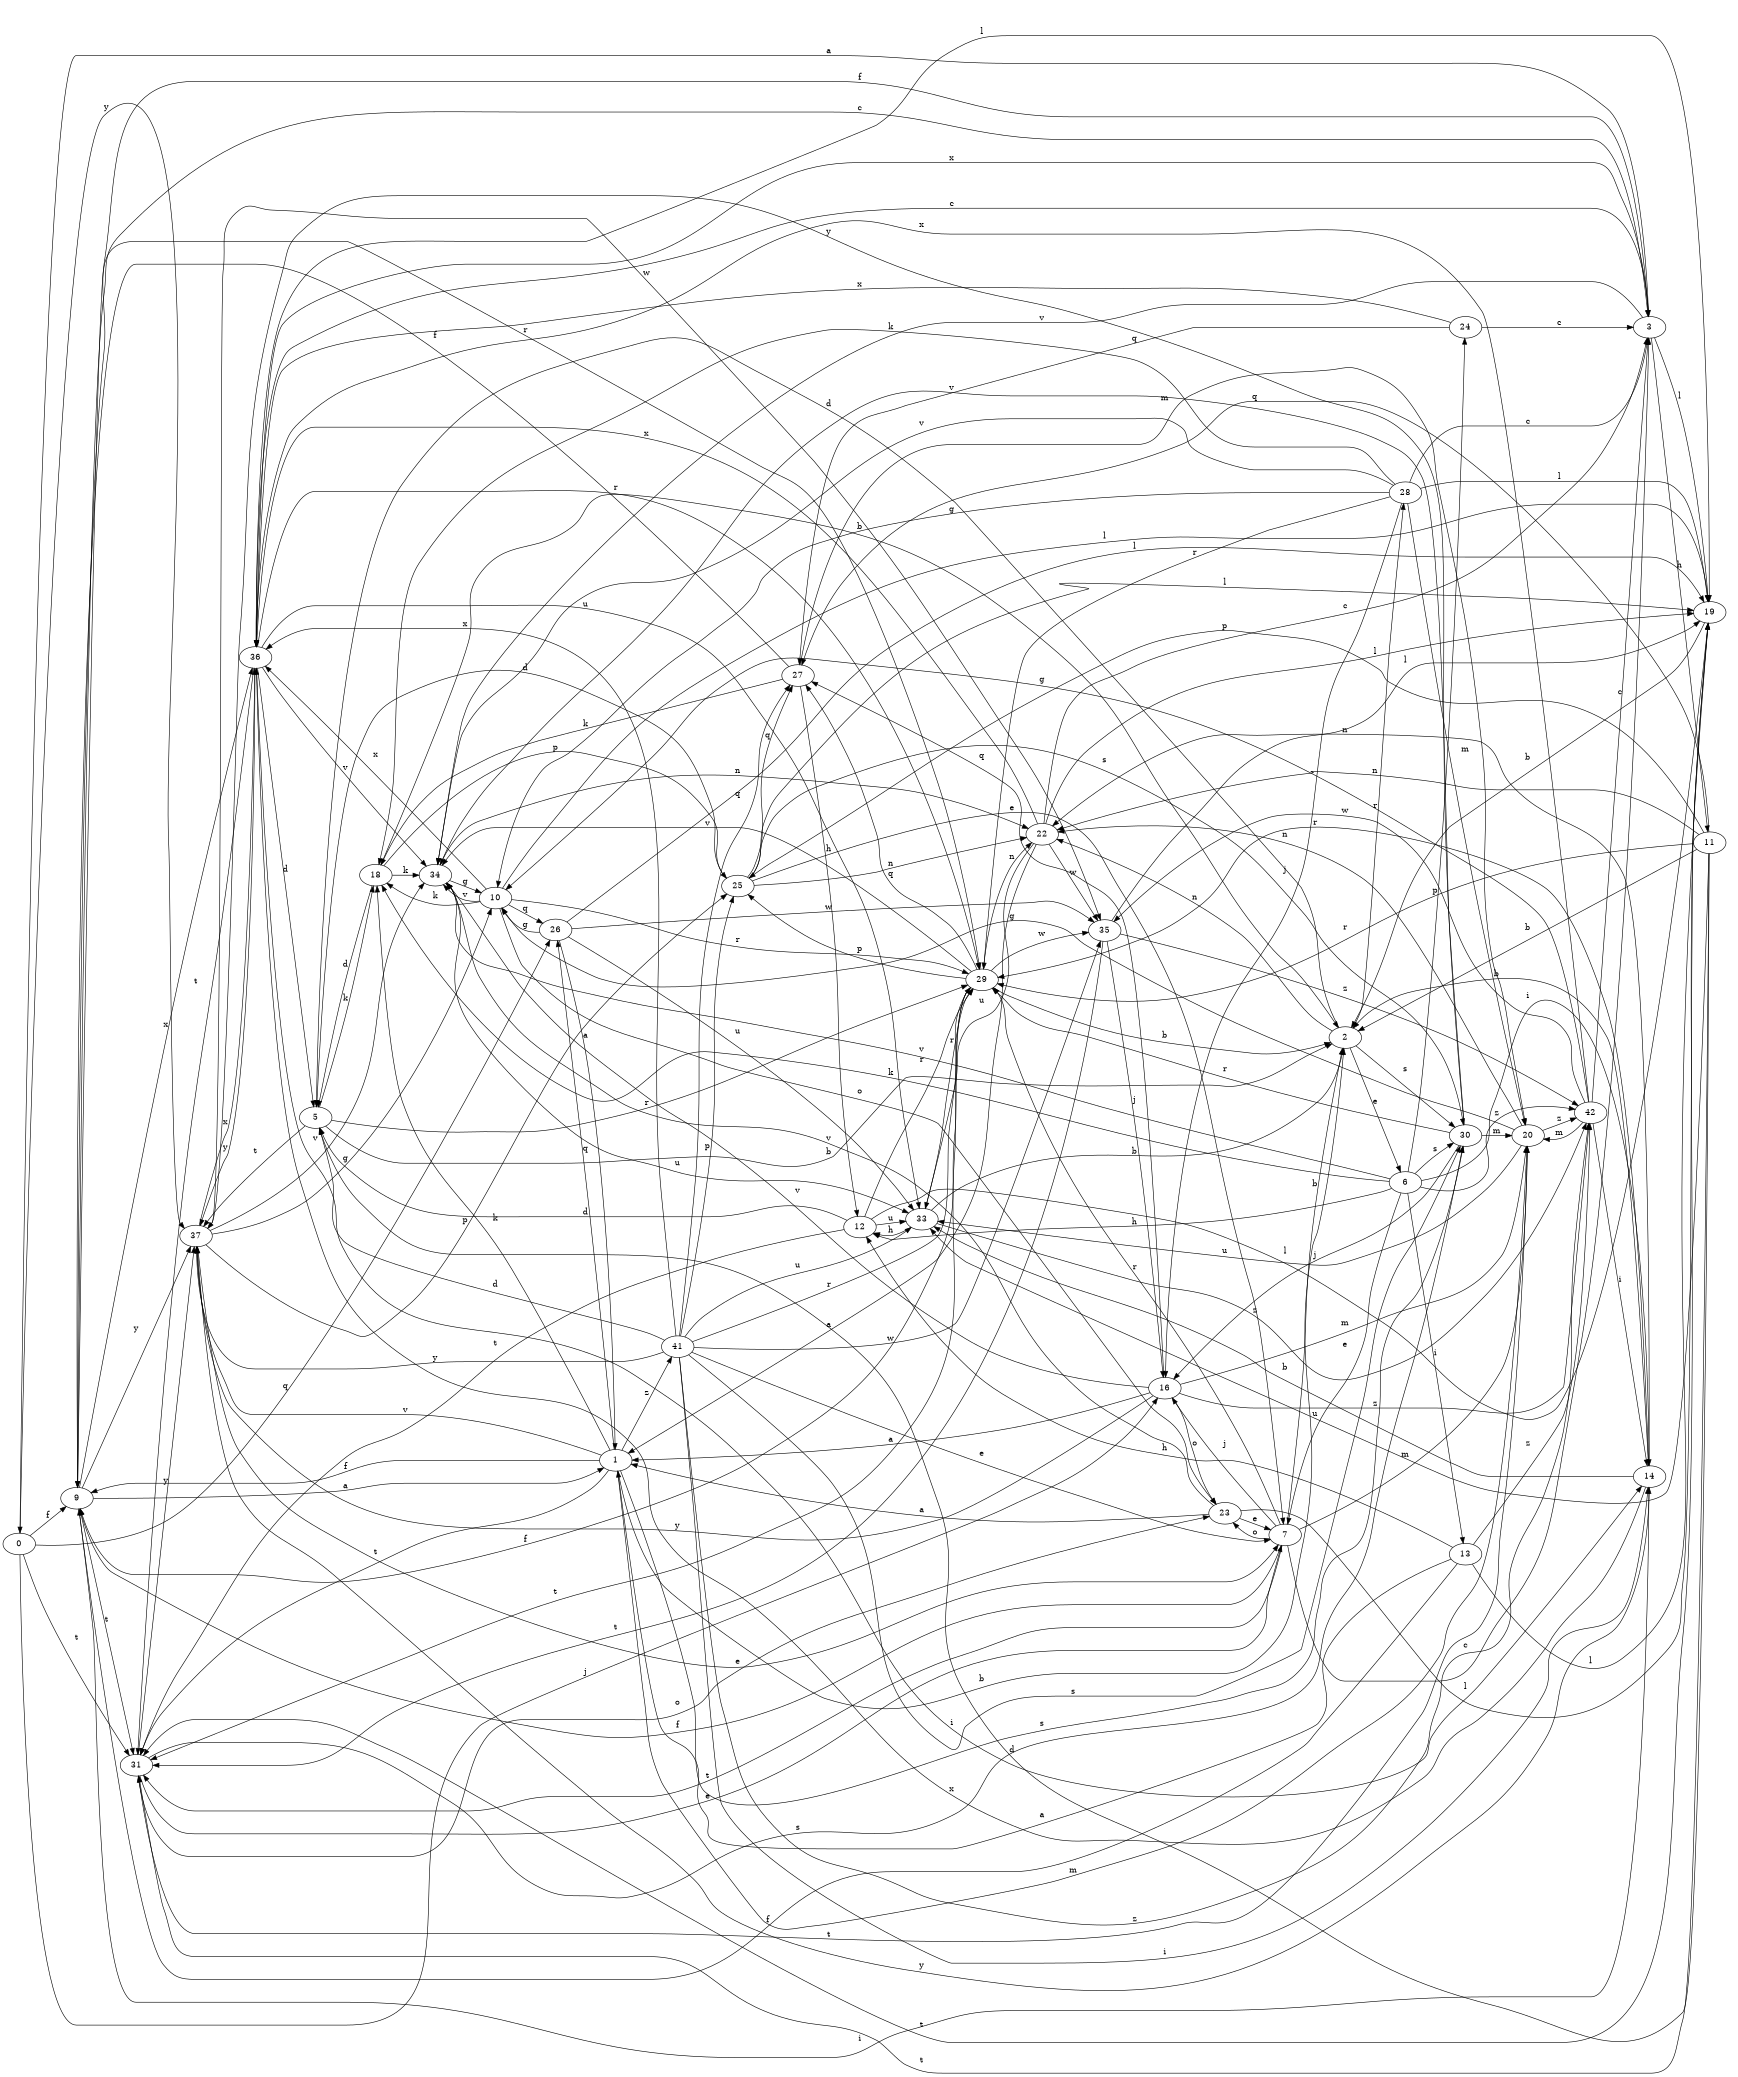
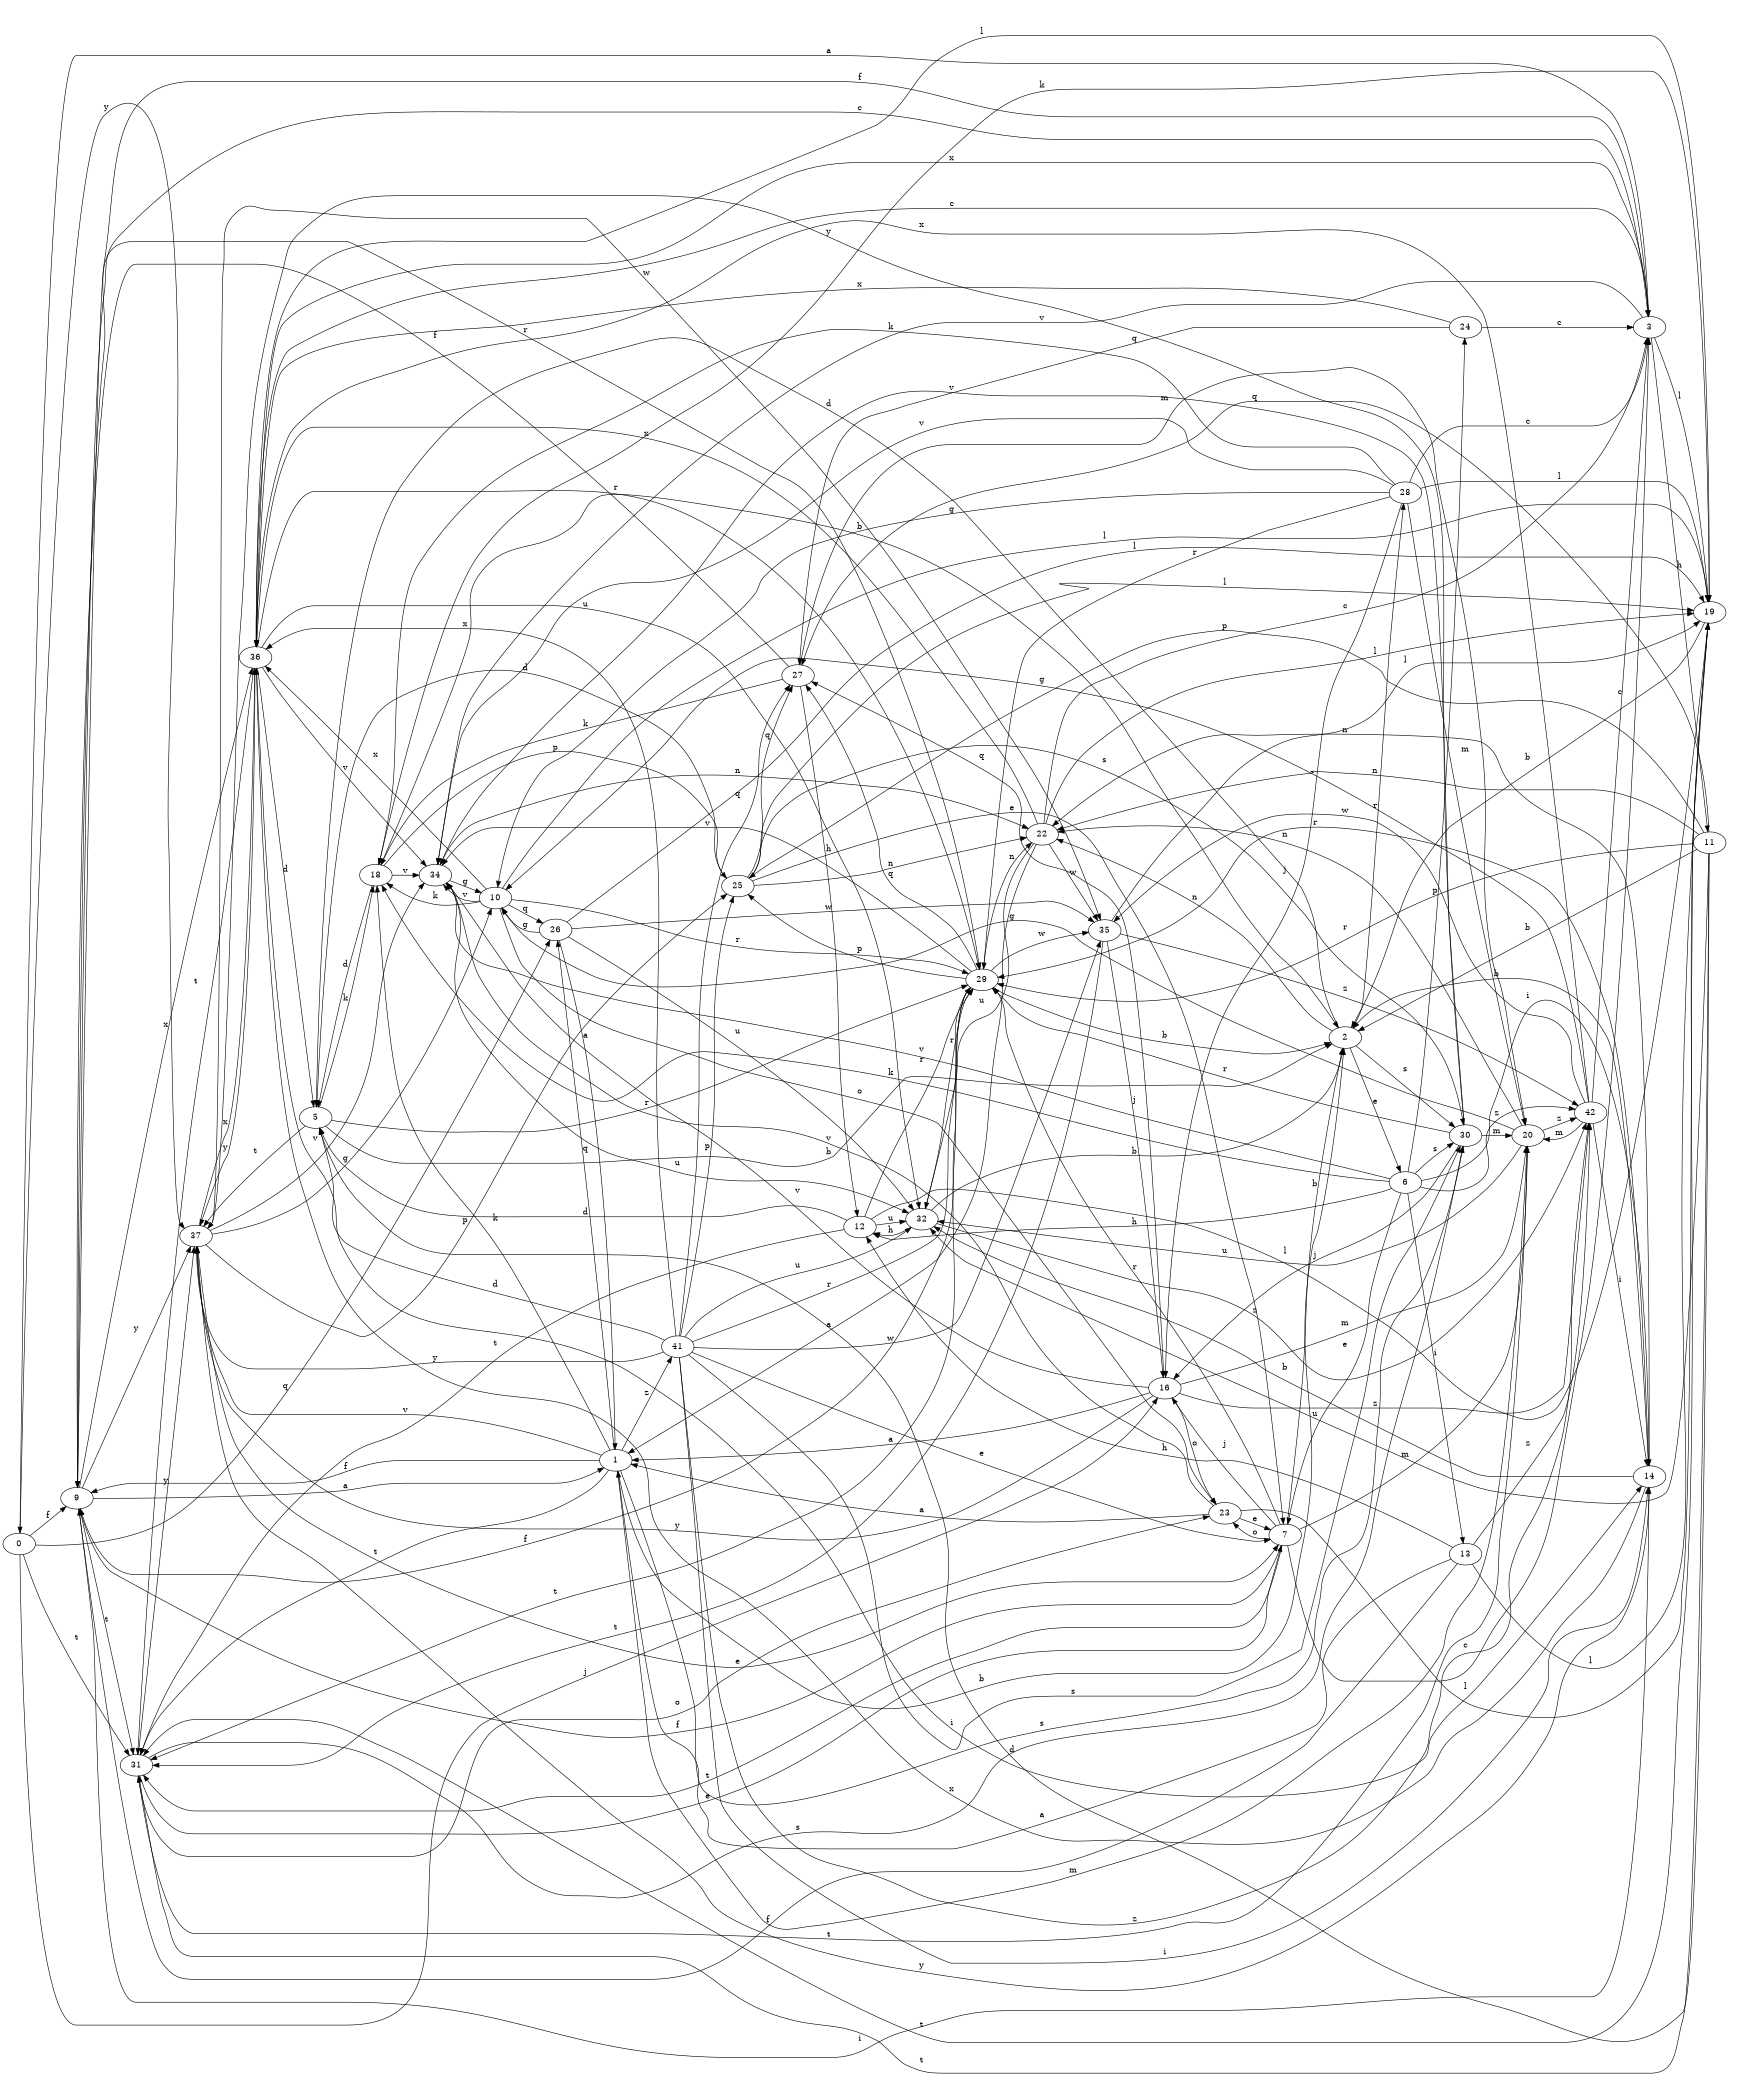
  strict digraph {
    rankdir=LR
    0
    9
    16
    26
    31
    37
    1
    3
    36
    29
    14
    20
    34
    42
    23
    27
    19
    10
-   32 [label=33]
+   32
    35
    30
    7
    25
    2
    18
    41
    5
    6
    22
    28
    12
    13
    24
    11
    0 -> 9 [label=f]
    0 -> 16 [label=j]
    0 -> 26 [label=q]
    0 -> 31 [label=t]
    0 -> 37 [label=y]
    9 -> 31 [label=t]
    9 -> 37 [label=y]
    9 -> 1 [label=a]
    9 -> 3 [label=c]
    9 -> 36 [label=x]
    9 -> 29 [label=r]
    9 -> 14 [label=i]
    16 -> 37 [label=y]
    16 -> 1 [label=a]
    16 -> 20 [label=m]
    16 -> 34 [label=v]
    16 -> 42 [label=z]
    16 -> 23 [label=o]
    16 -> 27 [label=q]
    26 -> 1 [label=a]
    26 -> 19 [label=l]
    26 -> 10 [label=g]
    26 -> 32 [label=u]
    26 -> 35 [label=w]
    31 -> 37 [label=y]
    31 -> 23 [label=o]
    31 -> 30 [label=s]
    31 -> 7 [label=e]
    37 -> 36 [label=x]
    37 -> 34 [label=v]
    37 -> 10 [label=g]
    37 -> 35 [label=w]
    37 -> 7 [label=e]
    37 -> 25 [label=p]
    1 -> 9 [label=f]
    1 -> 26 [label=q]
    1 -> 31 [label=t]
    1 -> 37 [label=v]
    1 -> 20 [label=m]
    1 -> 30 [label=s]
    1 -> 2 [label=b]
    1 -> 18 [label=k]
    1 -> 41 [label=z]
    3 -> 0 [label=a]
    3 -> 9 [label=f]
    3 -> 36 [label=x]
    3 -> 34 [label=v]
    3 -> 19 [label=l]
    3 -> 11 [label=h]
    36 -> 31 [label=t]
    36 -> 37 [label=y]
    36 -> 3 [label=c]
    36 -> 29 [label=r]
    36 -> 14 [label=i]
    36 -> 34 [label=v]
    36 -> 19 [label=l]
    36 -> 32 [label=u]
    36 -> 5 [label=d]
    29 -> 9 [label=f]
    29 -> 31 [label=t]
    29 -> 34 [label=v]
    29 -> 27 [label=q]
    29 -> 35 [label=w]
    29 -> 25 [label=p]
    29 -> 2 [label=b]
    29 -> 22 [label=n]
    14 -> 37 [label=y]
    14 -> 36 [label=x]
    14 -> 29 [label=r]
    14 -> 32 [label=b]
    14 -> 2 [label=b]
    14 -> 22 [label=n]
    20 -> 31 [label=t]
    20 -> 42 [label=z]
    20 -> 10 [label=g]
    20 -> 32 [label=u]
    20 -> 22 [label=n]
    34 -> 10 [label=g]
    34 -> 32 [label=u]
    34 -> 22 [label=n]
    42 -> 3 [label=c]
    42 -> 36 [label=x]
    42 -> 14 [label=i]
    42 -> 20 [label=m]
    42 -> 10 [label=g]
    42 -> 35 [label=w]
    23 -> 1 [label=a]
    23 -> 34 [label=v]
    23 -> 19 [label=l]
    23 -> 7 [label=e]
    27 -> 9 [label=f]
    27 -> 20 [label=m]
    27 -> 18 [label=k]
    27 -> 12 [label=h]
    19 -> 31 [label=t]
    19 -> 2 [label=b]
+   19 -> 18 [label=k]
    10 -> 26 [label=q]
    10 -> 36 [label=x]
    10 -> 29 [label=r]
    10 -> 34 [label=v]
    10 -> 23 [label=o]
    10 -> 19 [label=l]
    10 -> 18 [label=k]
    32 -> 29 [label=r]
    32 -> 42 [label=z]
    32 -> 2 [label=b]
    32 -> 12 [label=h]
    35 -> 16 [label=j]
    35 -> 31 [label=t]
    35 -> 42 [label=z]
    35 -> 19 [label=l]
    30 -> 16 [label=j]
    30 -> 37 [label=y]
    30 -> 29 [label=r]
    30 -> 20 [label=m]
    30 -> 34 [label=v]
    7 -> 9 [label=f]
    7 -> 16 [label=j]
    7 -> 31 [label=t]
    7 -> 3 [label=c]
    7 -> 29 [label=r]
    7 -> 20 [label=m]
    7 -> 23 [label=o]
    7 -> 2 [label=b]
    25 -> 27 [label=q]
    25 -> 19 [label=l]
    25 -> 30 [label=s]
    25 -> 7 [label=e]
    25 -> 5 [label=d]
    25 -> 22 [label=n]
    2 -> 30 [label=s]
    2 -> 5 [label=d]
    2 -> 6 [label=e]
    2 -> 22 [label=n]
    2 -> 28 [label=r]
-   18 -> 34 [label=k]
+   18 -> 34 [label=v]
    18 -> 25 [label=p]
    18 -> 2 [label=b]
    18 -> 5 [label=d]
    41 -> 37 [label=y]
    41 -> 36 [label=x]
    41 -> 29 [label=r]
    41 -> 14 [label=i]
    41 -> 42 [label=z]
    41 -> 27 [label=q]
    41 -> 32 [label=u]
    41 -> 35 [label=w]
    41 -> 30 [label=s]
    41 -> 7 [label=e]
    41 -> 25 [label=p]
    41 -> 5 [label=d]
    5 -> 37 [label=t]
    5 -> 29 [label=r]
    5 -> 2 [label=b]
    5 -> 18 [label=k]
    6 -> 14 [label=i]
    6 -> 34 [label=v]
    6 -> 42 [label=z]
    6 -> 30 [label=s]
    6 -> 7 [label=e]
    6 -> 18 [label=k]
    6 -> 12 [label=h]
    6 -> 13 [label=i]
    6 -> 24 [label=p]
    22 -> 1 [label=a]
    22 -> 3 [label=c]
    22 -> 36 [label=x]
    22 -> 19 [label=l]
    22 -> 32 [label=u]
    22 -> 35 [label=w]
    28 -> 16 [label=j]
    28 -> 3 [label=c]
    28 -> 29 [label=r]
    28 -> 20 [label=m]
    28 -> 34 [label=v]
    28 -> 19 [label=l]
    28 -> 10 [label=g]
    28 -> 18 [label=k]
    12 -> 31 [label=t]
    12 -> 29 [label=r]
    12 -> 19 [label=l]
    12 -> 32 [label=u]
    12 -> 5 [label=d]
    13 -> 9 [label=f]
    13 -> 1 [label=a]
    13 -> 42 [label=z]
    13 -> 19 [label=l]
    13 -> 12 [label=h]
    24 -> 3 [label=c]
    24 -> 36 [label=x]
    24 -> 27 [label=q]
    11 -> 31 [label=t]
    11 -> 29 [label=r]
    11 -> 27 [label=q]
    11 -> 32 [label=u]
    11 -> 25 [label=p]
    11 -> 2 [label=b]
    11 -> 5 [label=d]
    11 -> 22 [label=n]
  }
